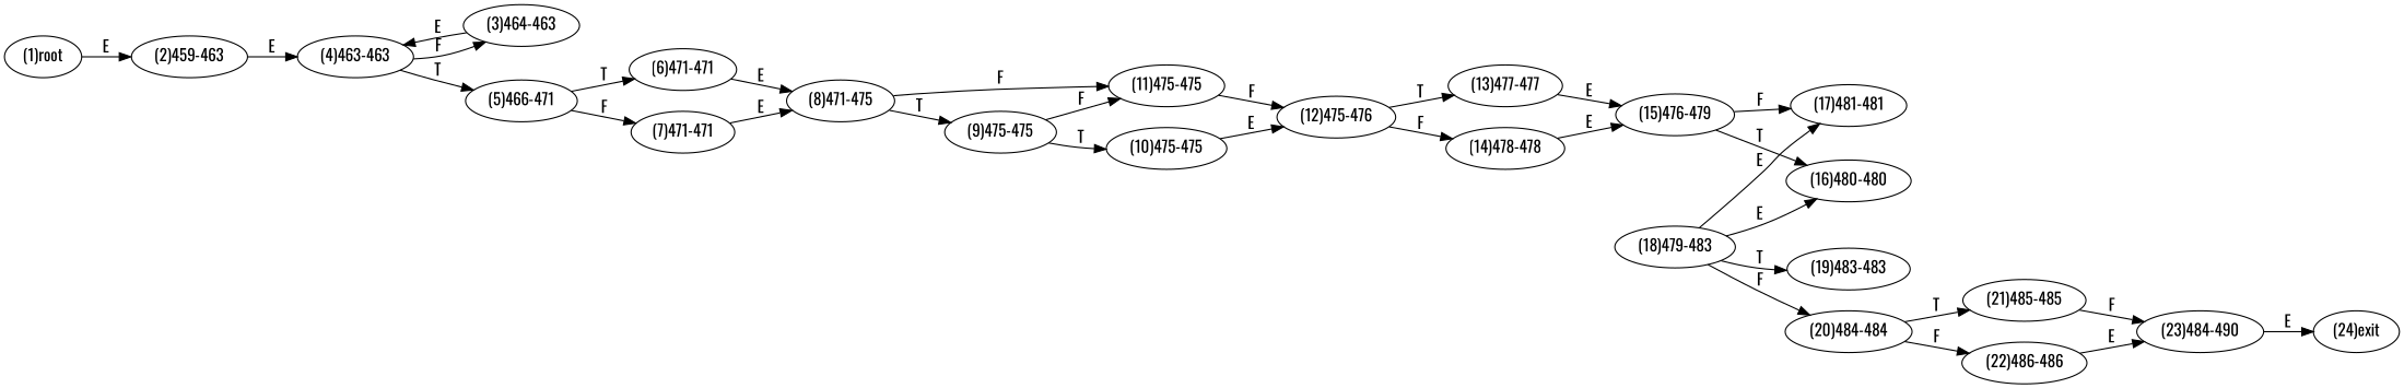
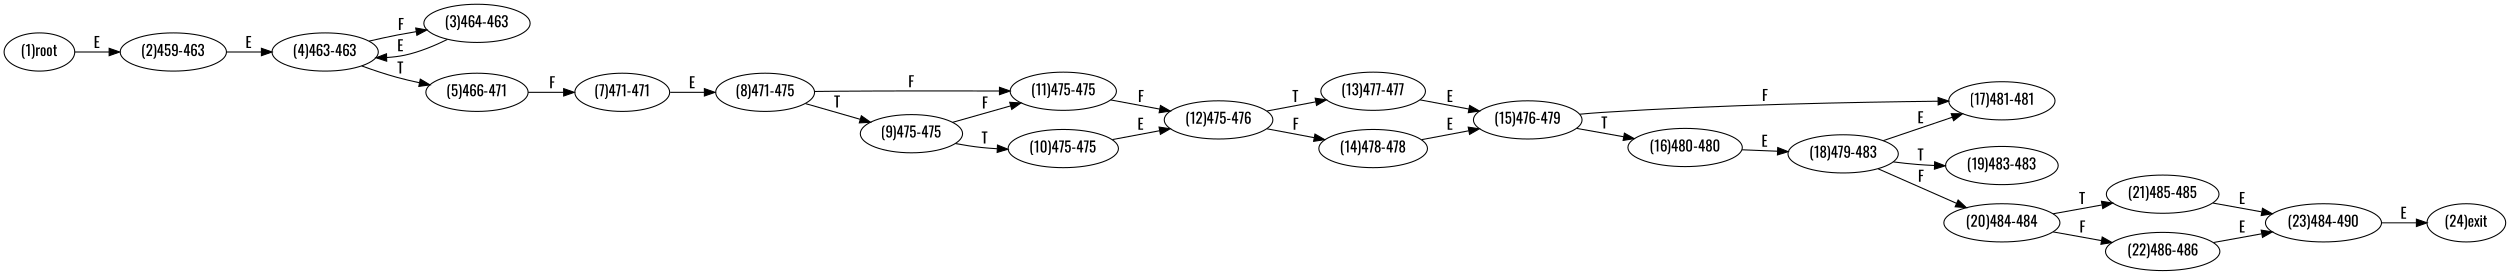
  digraph {
    fontname=Oswald
    rankdir=LR
    node [fontname=Oswald]
    edge [fontname=Oswald]
    n1 [label="(1)root"]
    n2 [label="(2)459-463"]
    n3 [label="(4)463-463"]
    n4 [label="(3)464-463"]
    n5 [label="(5)466-471"]
-   n6 [label="(6)471-471"]
    n7 [label="(7)471-471"]
    n8 [label="(8)471-475"]
    n9 [label="(9)475-475"]
    n10 [label="(11)475-475"]
    n11 [label="(10)475-475"]
    n12 [label="(12)475-476"]
    n13 [label="(13)477-477"]
    n14 [label="(14)478-478"]
    n15 [label="(15)476-479"]
    n16 [label="(17)481-481"]
    n17 [label="(16)480-480"]
    n18 [label="(18)479-483"]
    n19 [label="(19)483-483"]
    n20 [label="(20)484-484"]
    n21 [label="(21)485-485"]
    n22 [label="(22)486-486"]
    n23 [label="(23)484-490"]
    n24 [label="(24)exit"]
    n1 -> n2 [label=E]
    n2 -> n3 [label=E]
    n3 -> n4 [label=F]
    n3 -> n5 [label=T]
    n4 -> n3 [label=E]
-   n5 -> n6 [label=T]
    n5 -> n7 [label=F]
-   n6 -> n8 [label=E]
    n7 -> n8 [label=E]
    n8 -> n9 [label=T]
    n8 -> n10 [label=F]
    n9 -> n10 [label=F]
    n9 -> n11 [label=T]
    n10 -> n12 [label=F]
    n11 -> n12 [label=E]
    n12 -> n13 [label=T]
    n12 -> n14 [label=F]
    n13 -> n15 [label=E]
    n14 -> n15 [label=E]
    n15 -> n16 [label=F]
    n15 -> n17 [label=T]
-   n18 -> n17 [label=E]
+   n17 -> n18 [label=E]
    n18 -> n16 [label=E]
    n18 -> n19 [label=T]
    n18 -> n20 [label=F]
    n20 -> n21 [label=T]
    n20 -> n22 [label=F]
-   n21 -> n23 [label=F]
+   n21 -> n23 [label=E]
    n22 -> n23 [label=E]
    n23 -> n24 [label=E]
  }
